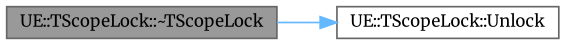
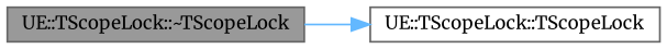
  digraph {
    rankdir=LR
    fontname=Merriweather
    node [fontname=Merriweather fontsize=10 shape=box style=filled]
    n1 [color=gray40 fillcolor=grey60 fontcolor=black height=0.2 label="UE::TScopeLock::~TScopeLock" width=0.4]
-   n2 [color=grey40 fillcolor=white height=0.2 label="UE::TScopeLock::Unlock" width=0.4]
+   n2 [color=grey40 fillcolor=white height=0.2 label="UE::TScopeLock::TScopeLock" width=0.4]
    n1 -> n2 [color=steelblue1 fontname=Merriweather fontsize=10 labelfontname=Helvetica labelfontsize=10 style=solid]
  }
